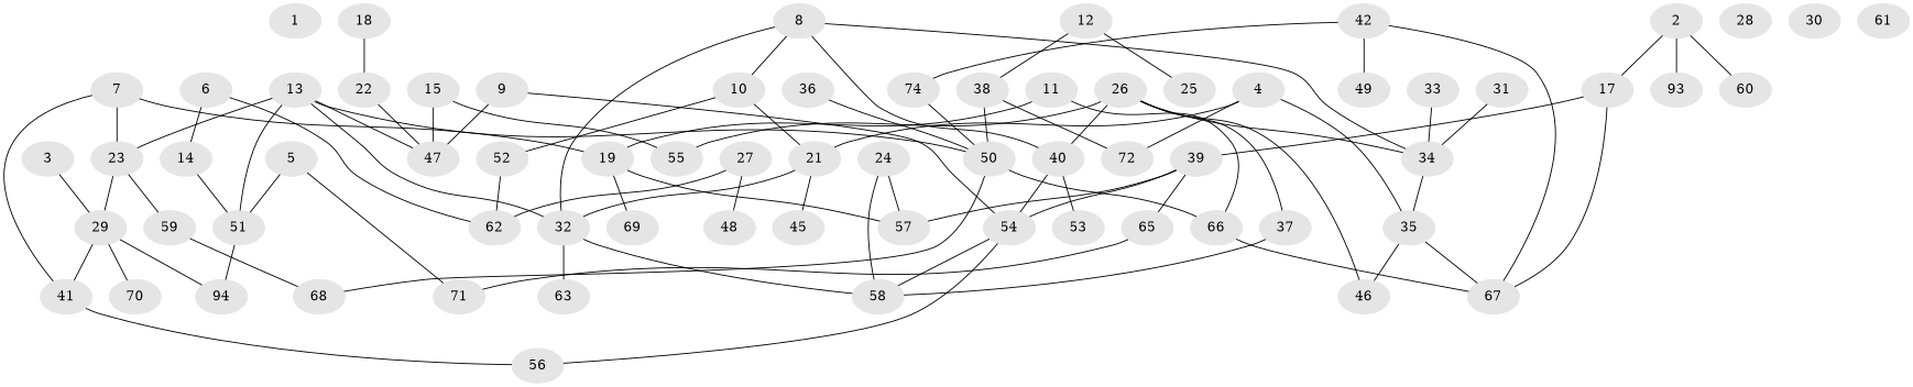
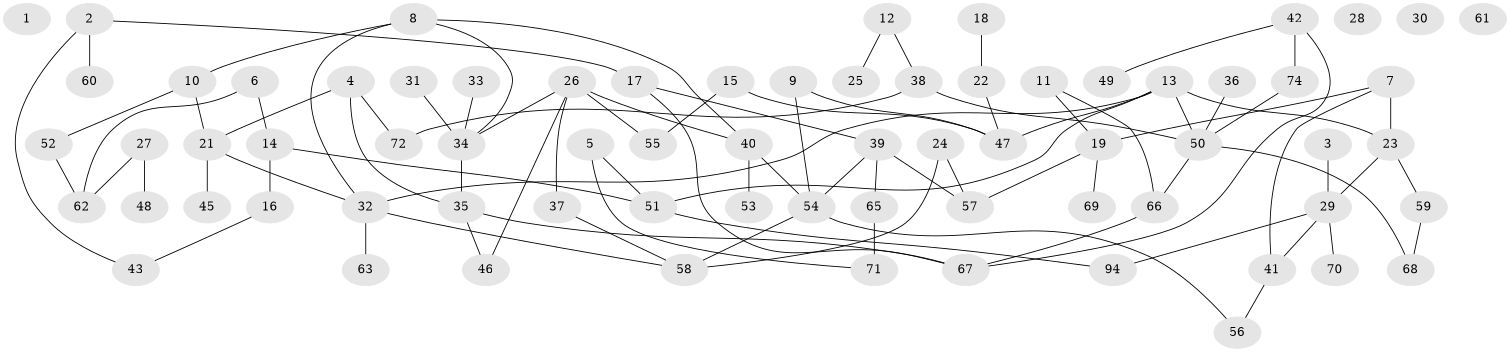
  graph {
    node [color=gray90 style=filled]
    1
    2
    17
-   43 [label=93]
+   43
    60
    39
    67
    3
    29
    41
    n11 [label=94]
    70
    4
    21
    35
    72
    32
    45
    46
    5
    51
    71
    6
    14
    62
+   16
    7
    19
    23
    57
    69
    59
    56
    8
    10
    34
    40
    52
    58
    63
    54
    53
    9
    47
    11
    66
    12
    25
    38
    50
    13
    68
    15
    55
    65
    18
    22
    24
    26
    37
    27
    48
    28
    30
    31
    33
    36
    42
    n69 [label=74]
    49
    61
    2 -- 17
    2 -- 43
    2 -- 60
    17 -- 39
    17 -- 67
    39 -- 57
    39 -- 54
    39 -- 65
    3 -- 29
    29 -- 41
    29 -- n11
    29 -- 70
    41 -- 56
    4 -- 21
    4 -- 35
    4 -- 72
    21 -- 32
    21 -- 45
    35 -- 67
    35 -- 46
    32 -- 58
    32 -- 63
    5 -- 51
    5 -- 71
    51 -- n11
    6 -- 14
    6 -- 62
    14 -- 51
+   14 -- 16
+   16 -- 43
    7 -- 41
    7 -- 19
    7 -- 23
    19 -- 57
    19 -- 69
    23 -- 29
    23 -- 59
    59 -- 68
    8 -- 32
    8 -- 10
    8 -- 34
    8 -- 40
    10 -- 21
    10 -- 52
    34 -- 35
    40 -- 54
    40 -- 53
    52 -- 62
    54 -- 56
    54 -- 58
    9 -- 54
    9 -- 47
    11 -- 19
    11 -- 66
    66 -- 67
    12 -- 25
    12 -- 38
    38 -- 72
    38 -- 50
    50 -- 66
    50 -- 68
    13 -- 32
    13 -- 51
    13 -- 23
    13 -- 47
    13 -- 50
    15 -- 47
    15 -- 55
    65 -- 71
    18 -- 22
    22 -- 47
    24 -- 57
    24 -- 58
    26 -- 46
    26 -- 34
    26 -- 40
    26 -- 55
    26 -- 37
    37 -- 58
    27 -- 62
    27 -- 48
    31 -- 34
    33 -- 34
    36 -- 50
    42 -- 67
    42 -- n69
    42 -- 49
    n69 -- 50
  }
